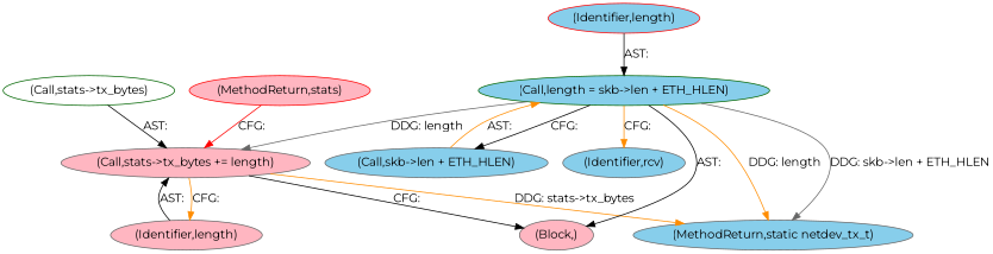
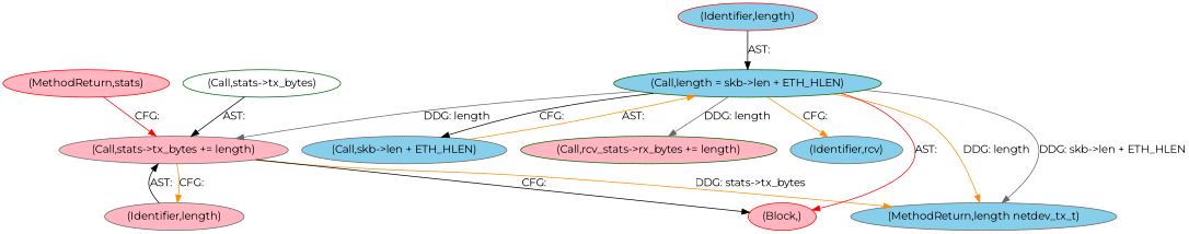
  digraph {
    fontname=Montserrat
    node [color=gray40 fillcolor=lightpink fontname=Montserrat style=filled]
    edge [color=darkorange fontname=Montserrat]
    n1 [label="(Call,stats->tx_bytes += length)"]
    n2 [label="(Identifier,length)"]
-   n3 [fillcolor=skyblue label="(MethodReturn,static netdev_tx_t)"]
-   n4 [label="(Block,)"]
+   n3 [fillcolor=skyblue label="(MethodReturn,length netdev_tx_t)"]
+   n4 [color=red label="(Block,)"]
    n5 [color=darkgreen fillcolor=skyblue label="(Call,length = skb->len + ETH_HLEN)"]
    n6 [fillcolor=skyblue label="(Call,skb->len + ETH_HLEN)"]
+   n7 [color=darkgreen label="(Call,rcv_stats->rx_bytes += length)"]
    n8 [fillcolor=skyblue label="(Identifier,rcv)"]
    n9 [color=darkgreen fillcolor=white label="(Call,stats->tx_bytes)"]
    n10 [color=red label="(MethodReturn,stats)"]
    n11 [color=red fillcolor=skyblue label="(Identifier,length)"]
    n1 -> n2 [label="CFG: "]
    n1 -> n3 [label="DDG: stats->tx_bytes"]
    n1 -> n4 [color=black label="CFG: "]
    n2 -> n1 [color=black label="AST: "]
    n5 -> n1 [color=gray40 label="DDG: length"]
    n5 -> n3 [label="DDG: length"]
    n5 -> n3 [color=gray40 label="DDG: skb->len + ETH_HLEN"]
-   n5 -> n4 [color=black label="AST: "]
+   n5 -> n4 [color=red label="AST: "]
    n5 -> n6 [color=black label="CFG: "]
+   n5 -> n7 [color=gray40 label="DDG: length"]
    n5 -> n8 [label="CFG: "]
    n6 -> n5 [label="AST: "]
    n9 -> n1 [color=black label="AST: "]
    n10 -> n1 [color=red label="CFG: "]
    n11 -> n5 [color=black label="AST: "]
  }
